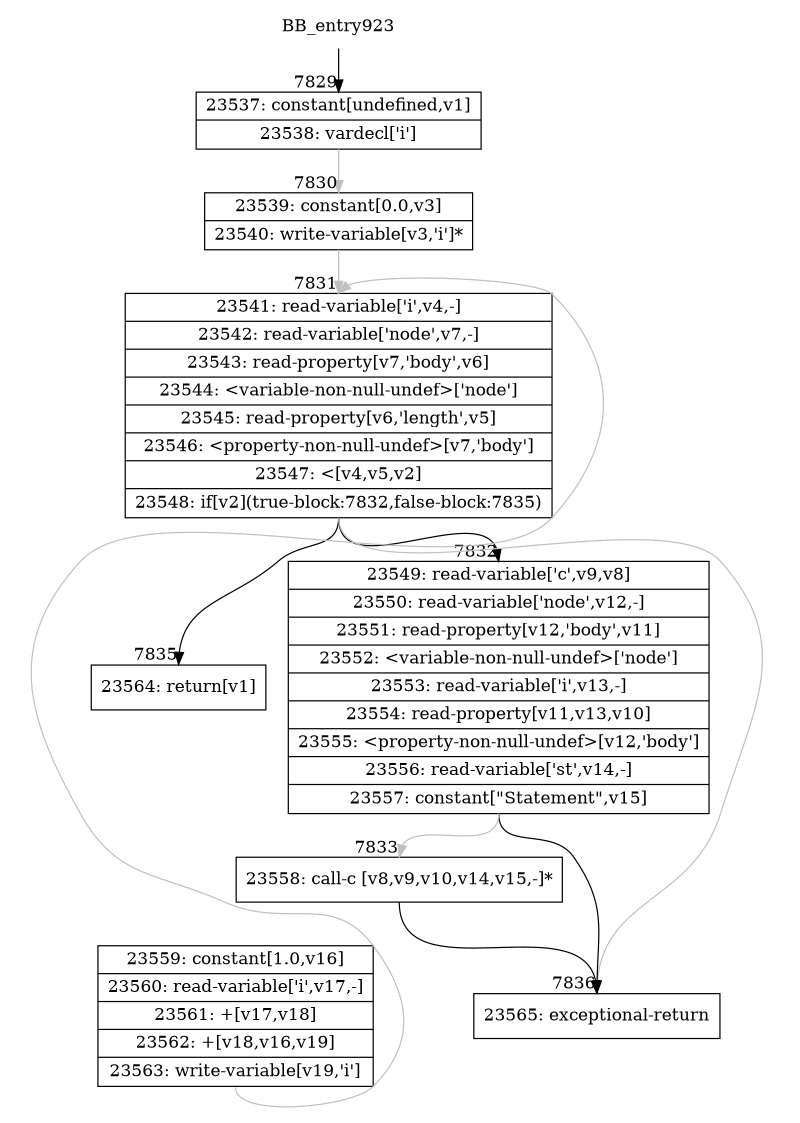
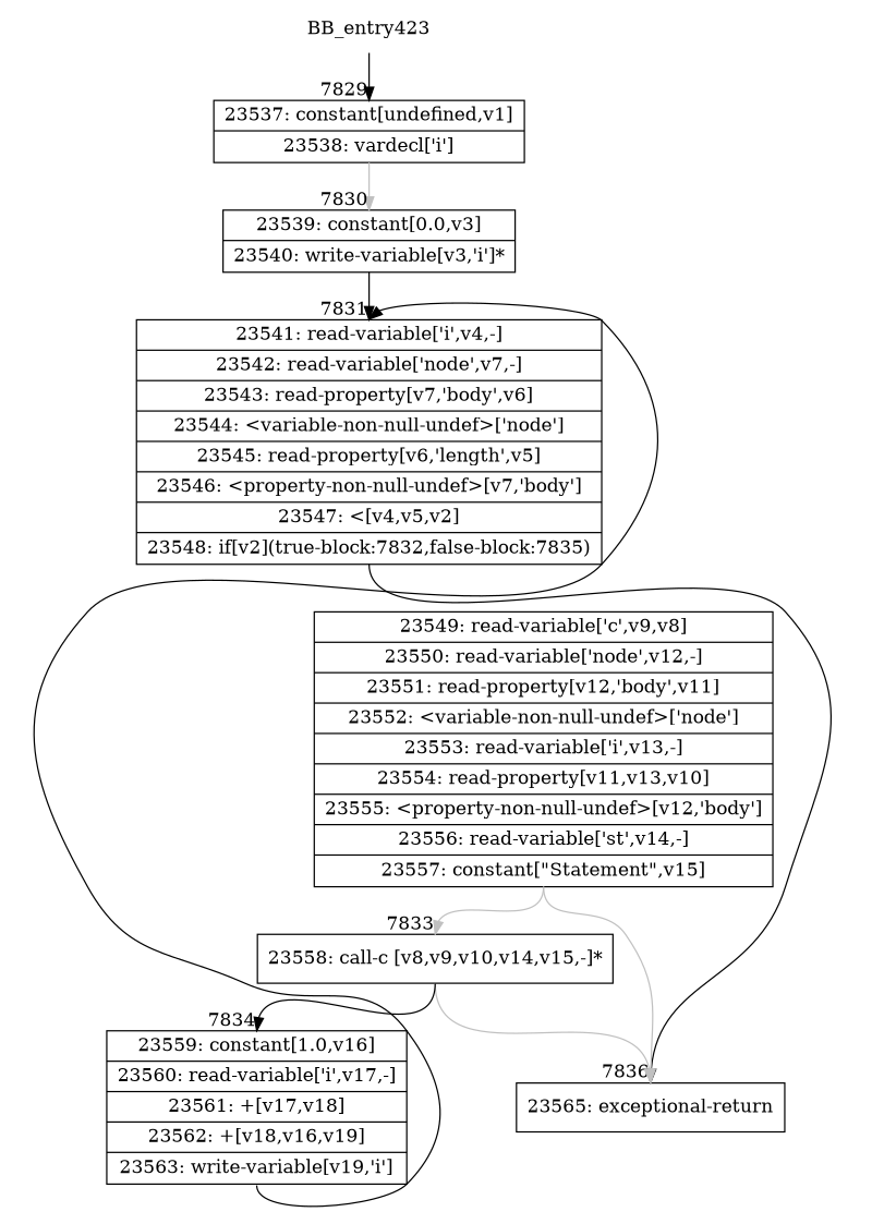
  digraph {
    rankdir=TD
    node [shape=record]
    edge [headport=n tailport=s]
-   BB_entry423 [shape=none label=BB_entry923]
+   BB_entry423 [shape=none]
    n2 [label="{23537: constant[undefined,v1]|23538: vardecl['i']}"]
    n3 [label="{23539: constant[0.0,v3]|23540: write-variable[v3,'i']*}"]
    n4 [label="{23541: read-variable['i',v4,-]|23542: read-variable['node',v7,-]|23543: read-property[v7,'body',v6]|23544: \<variable-non-null-undef\>['node']|23545: read-property[v6,'length',v5]|23546: \<property-non-null-undef\>[v7,'body']|23547: \<[v4,v5,v2]|23548: if[v2](true-block:7832,false-block:7835)}"]
    n5 [label="{23549: read-variable['c',v9,v8]|23550: read-variable['node',v12,-]|23551: read-property[v12,'body',v11]|23552: \<variable-non-null-undef\>['node']|23553: read-variable['i',v13,-]|23554: read-property[v11,v13,v10]|23555: \<property-non-null-undef\>[v12,'body']|23556: read-variable['st',v14,-]|23557: constant[\"Statement\",v15]}"]
-   n6 [label="{23564: return[v1]}"]
    n7 [label="{23565: exceptional-return}"]
    n8 [label="{23558: call-c [v8,v9,v10,v14,v15,-]*}"]
    n9 [label="{23559: constant[1.0,v16]|23560: read-variable['i',v17,-]|23561: +[v17,v18]|23562: +[v18,v16,v19]|23563: write-variable[v19,'i']}"]
    BB_entry423 -> n2 [headlabel="    7829"]
    n2 -> n3 [color=gray headlabel="      7830"]
-   n3 -> n4 [headlabel="      7831" color=gray]
-   n4 -> n5 [headlabel="      7832"]
-   n4 -> n6 [headlabel="      7835"]
-   n4 -> n7 [color=gray headlabel="      7836"]
-   n5 -> n7 [color=black]
+   n3 -> n4 [headlabel="      7831"]
+   n4 -> n7 [color=black headlabel="      7836"]
+   n5 -> n7 [color=gray]
    n5 -> n8 [color=gray headlabel="      7833"]
-   n8 -> n7 [color=black]
-   n9 -> n4 [color=gray]
+   n8 -> n7 [color=gray]
+   n8 -> n9 [headlabel="      7834"]
+   n9 -> n4
  }
